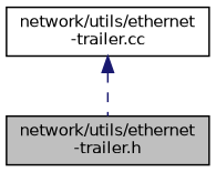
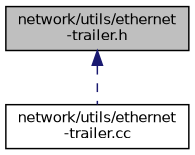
  digraph {
    node [color=black fontname=Helvetica fontsize=10 shape=record style=filled]
    n1 [fillcolor=grey75 fontcolor=black height=0.2 label="network/utils/ethernet\l-trailer.h" width=0.4]
    n2 [fillcolor=white height=0.2 label="network/utils/ethernet\l-trailer.cc" width=0.4]
-   n2 -> n1 [color=midnightblue dir=back fontname=Helvetica fontsize=10 labelfontname=Helvetica labelfontsize=10 style=dashed]
+   n1 -> n2 [color=midnightblue dir=back fontname=Helvetica fontsize=10 labelfontname=Helvetica labelfontsize=10 style=dashed]
  }
